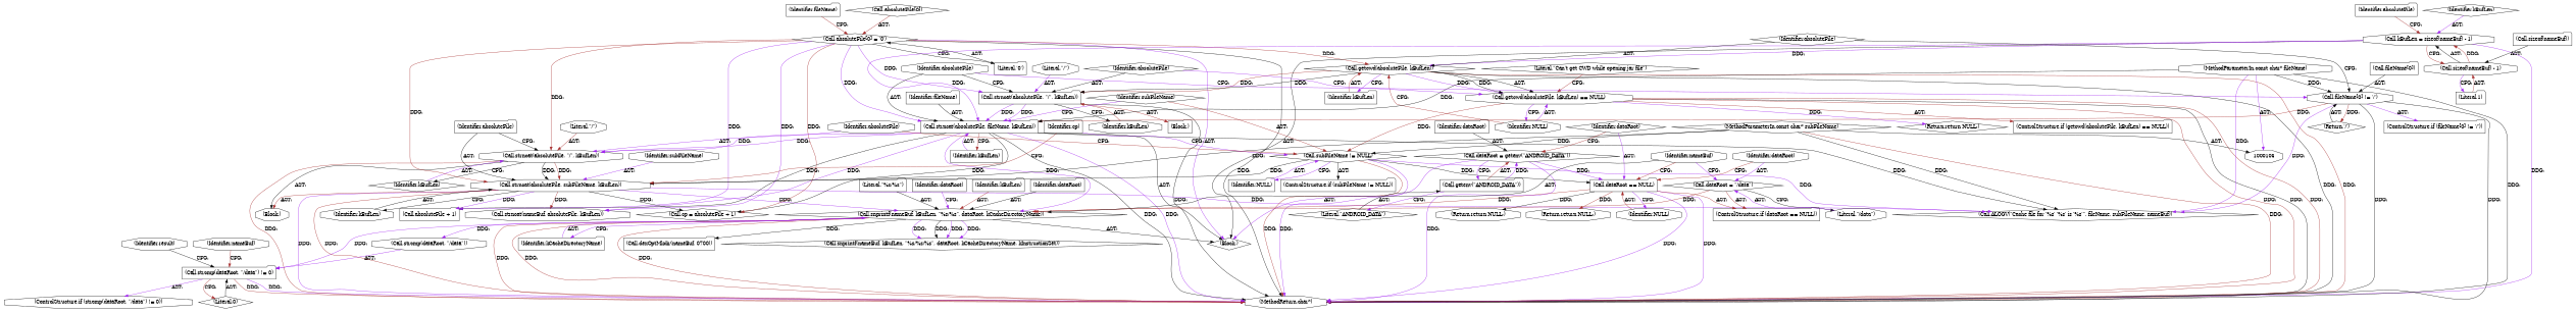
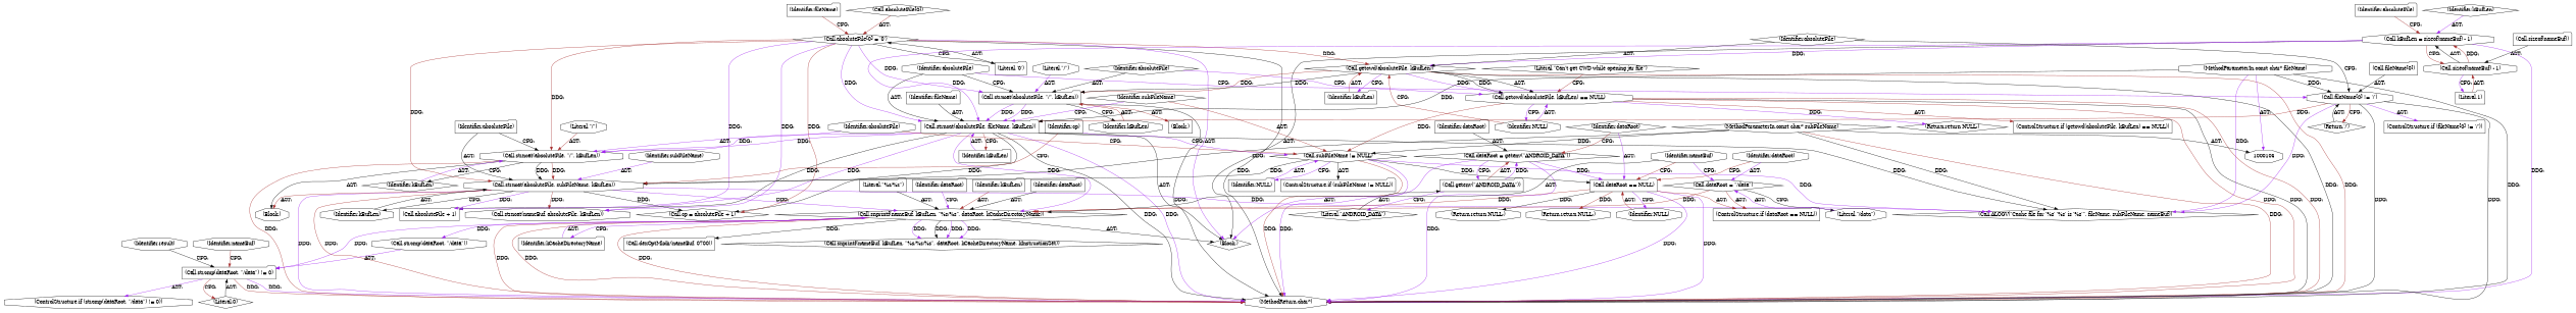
  digraph {
    node [shape=folder]
    edge [color=purple]
    n1 [label="(Call,strcmp(dataRoot, \"/data\") != 0)"]
    n2 [label="(ControlStructure,if (strcmp(dataRoot, \"/data\") != 0))" shape=octagon]
    n3 [label="(MethodReturn,char*)" shape=octagon]
    n4 [label="(Literal,0)" shape=diamond]
    n5 [label="(Call,snprintf(nameBuf, kBufLen, \"%s/%s\", dataRoot, kCacheDirectoryName))" shape=diamond]
    n6 [label="(Call,snprintf(nameBuf, kBufLen, \"%s/%s/%s\", dataRoot, kCacheDirectoryName, kInstructionSet))" shape=diamond]
    n7 [label="(Identifier,kCacheDirectoryName)"]
    n8 [label="(Block,)" shape=diamond]
    n9 [label="(Call,strcmp(dataRoot, \"/data\"))" shape=octagon]
    n10 [label="(Call,dexOptMkdir(nameBuf, 0700))"]
    n11 [label="(Call,strncat(absoluteFile, subFileName, kBufLen))" shape=octagon]
    n12 [label="(Call,ALOGV(\"Cache file for '%s' '%s' is '%s'\", fileName, subFileName, nameBuf))" shape=diamond]
    n13 [label="(Call,strncat(nameBuf, absoluteFile, kBufLen))" shape=octagon]
    n14 [label="(Identifier,kBufLen)" shape=octagon]
    n15 [label="(Block,)" shape=octagon]
    n16 [label="(Call,absoluteFile + 1)"]
    n17 [label="(Call,cp = absoluteFile + 1)" shape=diamond]
    n18 [label="(Call,strncat(absoluteFile, \"/\", kBufLen))" shape=octagon]
    n19 [label="(Identifier,kBufLen)" shape=diamond]
    n20 [label="(Call,strncat(absoluteFile, fileName, kBufLen))"]
    n21 [label="(Identifier,kBufLen)"]
    n22 [label="(Call,absoluteFile[0] = '\0')" shape=diamond]
    n23 [label="(Call,strncat(absoluteFile, \"/\", kBufLen))"]
    n24 [label="(Call,getcwd(absoluteFile, kBufLen))" shape=diamond]
    n25 [label="(Literal,'\0')"]
    n26 [label="(Block,)"]
    n27 [label="(Identifier,kBufLen)" shape=octagon]
    n28 [label="(Call,getcwd(absoluteFile, kBufLen) == NULL)" shape=octagon]
    n29 [label="(Identifier,kBufLen)"]
    n30 [label="(Call,subFileName != NULL)" shape=diamond]
    n31 [label="(Identifier,NULL)" shape=octagon]
    n32 [label="(Return,return NULL;)" shape=diamond]
    n33 [label="(ControlStructure,if (getcwd(absoluteFile, kBufLen) == NULL))"]
    n34 [label="(Call,kBufLen = sizeof(nameBuf) - 1)" shape=octagon]
    n35 [label="(Call,sizeof(nameBuf) - 1)" shape=octagon]
    n36 [label="(Literal,1)"]
    n37 [label="(Call,fileName[0] != '/')" shape=octagon]
    n38 [label="(Return,'/')" shape=diamond]
    n39 [label="(ControlStructure,if (fileName[0] != '/'))"]
    n40 [label="(MethodParameterIn,const char* fileName)" shape=octagon]
    1000106 [shape=octagon]
    n42 [label="(Call,dataRoot == NULL)"]
    n43 [label="(Identifier,NULL)"]
    n44 [label="(ControlStructure,if (subFileName != NULL))"]
    n45 [label="(Return,return NULL;)" shape=octagon]
    n46 [label="(Identifier,NULL)" shape=octagon]
    n47 [label="(ControlStructure,if (dataRoot == NULL))"]
    n48 [label="(Return,return NULL;)" shape=octagon]
    n49 [label="(MethodParameterIn,const char* subFileName)" shape=diamond]
    n50 [label="(Call,dataRoot = getenv(\"ANDROID_DATA\"))" shape=diamond]
    n51 [label="(Call,getenv(\"ANDROID_DATA\"))"]
    n52 [label="(Literal,\"ANDROID_DATA\")" shape=diamond]
    n53 [label="(Call,dataRoot = \"/data\")" shape=diamond]
    n54 [label="(Literal,\"/data\")" shape=octagon]
    n55 [label="(Identifier,fileName)"]
    n56 [label="(Identifier,absoluteFile)" shape=diamond]
    n57 [label="(Call,sizeof(nameBuf))"]
    n58 [label="(Identifier,absoluteFile)"]
    n59 [label="(Identifier,result)" shape=octagon]
    n60 [label="(Identifier,absoluteFile)"]
    n61 [label="(Identifier,cp)"]
    n62 [label="(Literal,\"Can't get CWD while opening jar file\")" shape=diamond]
    n63 [label="(Identifier,subFileName)" shape=octagon]
    n64 [label="(Call,fileName[0])"]
    n65 [label="(Identifier,absoluteFile)" shape=octagon]
    n66 [label="(Identifier,dataRoot)" shape=octagon]
    n67 [label="(Identifier,subFileName)" shape=diamond]
    n68 [label="(Identifier,dataRoot)" shape=diamond]
    n69 [label="(Identifier,nameBuf)" shape=octagon]
    n70 [label="(Identifier,nameBuf)" shape=octagon]
    n71 [label="(Identifier,dataRoot)"]
    n72 [label="(Identifier,fileName)"]
    n73 [label="(Identifier,dataRoot)"]
    n74 [label="(Call,absoluteFile[0])" shape=diamond]
    n75 [label="(Literal,\"%s/%s\")"]
    n76 [label="(Identifier,kBufLen)" shape=diamond]
    n77 [label="(Identifier,kBufLen)"]
    n78 [label="(Literal,\"/\")" shape=octagon]
    n79 [label="(Identifier,absoluteFile)" shape=diamond]
    n80 [label="(Identifier,dataRoot)"]
    n81 [label="(Literal,\"/\")" shape=octagon]
    n82 [label="(Identifier,absoluteFile)" shape=octagon]
    n1 -> n2 [label="AST: "]
    n1 -> n3 [color=brown label="DDG: "]
    n1 -> n3 [label="DDG: "]
    n1 -> n4 [color=brown label="CFG: "]
    n4 -> n1 [color=black label="AST: "]
    n5 -> n1 [label="DDG: "]
    n5 -> n3 [color=brown label="DDG: "]
    n5 -> n3 [color=brown label="DDG: "]
    n5 -> n3 [color=brown label="DDG: "]
    n5 -> n6 [label="DDG: "]
    n5 -> n6 [color=black label="DDG: "]
    n5 -> n6 [label="DDG: "]
    n5 -> n6 [label="DDG: "]
    n5 -> n7 [label="CFG: "]
    n5 -> n8 [color=black label="AST: "]
    n5 -> n9 [label="DDG: "]
    n5 -> n10 [color=black label="DDG: "]
    n7 -> n5 [label="AST: "]
    n9 -> n1 [label="AST: "]
    n11 -> n3 [label="DDG: "]
    n11 -> n3 [color=brown label="DDG: "]
    n11 -> n5 [label="DDG: "]
    n11 -> n12 [label="DDG: "]
    n11 -> n13 [color=brown label="DDG: "]
    n11 -> n14 [color=black label="CFG: "]
    n11 -> n15 [color=brown label="AST: "]
    n11 -> n16 [label="DDG: "]
    n11 -> n17 [color=black label="DDG: "]
    n14 -> n11 [color=black label="AST: "]
    n18 -> n3 [color=brown label="DDG: "]
    n18 -> n11 [color=black label="DDG: "]
    n18 -> n11 [color=brown label="DDG: "]
    n18 -> n15 [color=black label="AST: "]
    n18 -> n19 [color=black label="CFG: "]
    n19 -> n18 [label="AST: "]
    n20 -> n3 [color=black label="DDG: "]
    n20 -> n3 [label="DDG: "]
    n20 -> n5 [label="DDG: "]
    n20 -> n8 [color=black label="AST: "]
    n20 -> n12 [color=black label="DDG: "]
    n20 -> n13 [label="DDG: "]
    n20 -> n16 [color=black label="DDG: "]
    n20 -> n17 [color=black label="DDG: "]
    n20 -> n18 [label="DDG: "]
    n20 -> n18 [label="DDG: "]
    n20 -> n21 [color=brown label="CFG: "]
    n21 -> n20 [label="AST: "]
    n22 -> n3 [color=black label="DDG: "]
    n22 -> n8 [label="AST: "]
    n22 -> n11 [color=brown label="DDG: "]
    n22 -> n13 [label="DDG: "]
    n22 -> n16 [label="DDG: "]
    n22 -> n17 [color=brown label="DDG: "]
    n22 -> n18 [color=brown label="DDG: "]
    n22 -> n20 [label="DDG: "]
    n22 -> n23 [label="DDG: "]
    n22 -> n24 [color=brown label="DDG: "]
    n22 -> n25 [color=black label="CFG: "]
    n23 -> n3 [color=black label="DDG: "]
    n23 -> n20 [label="DDG: "]
    n23 -> n20 [label="DDG: "]
    n23 -> n26 [color=brown label="AST: "]
    n23 -> n27 [color=black label="CFG: "]
    n24 -> n3 [color=brown label="DDG: "]
    n24 -> n3 [color=black label="DDG: "]
    n24 -> n23 [color=brown label="DDG: "]
    n24 -> n23 [color=black label="DDG: "]
    n24 -> n28 [color=black label="AST: "]
    n24 -> n28 [label="DDG: "]
    n24 -> n28 [color=black label="DDG: "]
    n24 -> n29 [label="CFG: "]
    n25 -> n22 [color=black label="AST: "]
    n27 -> n23 [color=brown label="AST: "]
    n28 -> n3 [color=black label="DDG: "]
    n28 -> n3 [color=brown label="DDG: "]
    n28 -> n3 [color=brown label="DDG: "]
    n28 -> n30 [color=brown label="DDG: "]
    n28 -> n31 [label="CFG: "]
    n28 -> n32 [label="DDG: "]
    n28 -> n33 [color=brown label="AST: "]
    n29 -> n24 [color=brown label="AST: "]
    n30 -> n3 [color=brown label="DDG: "]
    n30 -> n3 [label="DDG: "]
    n30 -> n11 [color=black label="DDG: "]
    n30 -> n12 [label="DDG: "]
    n30 -> n42 [color=black label="DDG: "]
    n30 -> n43 [label="CFG: "]
    n30 -> n44 [color=black label="AST: "]
    n31 -> n24 [color=brown label="CFG: "]
    n31 -> n28 [label="AST: "]
    n34 -> n3 [label="DDG: "]
    n34 -> n8 [color=black label="AST: "]
    n34 -> n20 [label="DDG: "]
    n34 -> n24 [label="DDG: "]
    n34 -> n35 [color=brown label="CFG: "]
    n35 -> n34 [color=black label="AST: "]
    n35 -> n34 [color=brown label="DDG: "]
    n35 -> n36 [label="CFG: "]
    n36 -> n35 [color=brown label="AST: "]
    n37 -> n3 [color=black label="DDG: "]
    n37 -> n3 [color=black label="DDG: "]
    n37 -> n12 [label="DDG: "]
    n37 -> n20 [color=brown label="DDG: "]
-   n37 -> n38 [color=brown label="DDG: "]
+   n37 -> n38 [color=brown label="CFG: "]
    n37 -> n39 [label="AST: "]
    n38 -> n37 [color=black label="AST: "]
    n40 -> n3 [color=black label="DDG: "]
    n40 -> n12 [label="DDG: "]
    n40 -> n20 [color=black label="DDG: "]
    n40 -> n37 [color=black label="DDG: "]
    n40 -> 1000106 [label="AST: "]
    n42 -> n3 [label="DDG: "]
    n42 -> n3 [label="DDG: "]
    n42 -> n5 [color=brown label="DDG: "]
    n42 -> n45 [color=black label="DDG: "]
    n42 -> n46 [label="CFG: "]
    n42 -> n47 [color=brown label="AST: "]
    n42 -> n48 [color=brown label="DDG: "]
    n43 -> n30 [label="AST: "]
    n46 -> n42 [color=brown label="AST: "]
    n49 -> n3 [color=brown label="DDG: "]
    n49 -> n11 [color=black label="DDG: "]
    n49 -> n12 [color=black label="DDG: "]
    n49 -> n30 [color=black label="DDG: "]
    n49 -> 1000106 [color=black label="AST: "]
    n50 -> n3 [label="DDG: "]
    n50 -> n8 [label="AST: "]
    n50 -> n42 [label="DDG: "]
    n50 -> n51 [label="CFG: "]
    n51 -> n50 [color=brown label="AST: "]
    n51 -> n50 [label="DDG: "]
    n51 -> n52 [label="CFG: "]
    n52 -> n51 [color=black label="AST: "]
    n53 -> n5 [color=brown label="DDG: "]
    n53 -> n47 [color=brown label="AST: "]
    n53 -> n54 [color=black label="CFG: "]
    n54 -> n53 [label="AST: "]
    n55 -> n22 [color=brown label="CFG: "]
    n56 -> n23 [color=black label="AST: "]
    n56 -> n28 [label="CFG: "]
    n57 -> n35 [color=black label="AST: "]
    n58 -> n34 [color=brown label="CFG: "]
    n59 -> n1 [color=black label="CFG: "]
    n60 -> n11 [color=black label="AST: "]
    n60 -> n18 [color=black label="CFG: "]
    n61 -> n11 [color=brown label="CFG: "]
    n61 -> n30 [label="CFG: "]
    n62 -> n28 [color=brown label="CFG: "]
    n63 -> n11 [label="AST: "]
    n64 -> n37 [color=black label="AST: "]
    n65 -> n20 [color=black label="AST: "]
    n65 -> n23 [color=black label="CFG: "]
    n65 -> n37 [label="CFG: "]
    n66 -> n42 [color=brown label="CFG: "]
    n66 -> n53 [label="AST: "]
    n67 -> n20 [label="CFG: "]
    n67 -> n30 [color=brown label="AST: "]
    n68 -> n42 [label="AST: "]
    n68 -> n50 [color=brown label="CFG: "]
    n69 -> n5 [color=black label="AST: "]
    n69 -> n42 [color=brown label="CFG: "]
    n69 -> n53 [label="CFG: "]
    n70 -> n1 [color=brown label="CFG: "]
    n71 -> n5 [color=black label="AST: "]
    n72 -> n20 [color=black label="AST: "]
    n73 -> n50 [color=black label="AST: "]
    n74 -> n22 [color=brown label="AST: "]
    n75 -> n5 [color=black label="AST: "]
    n76 -> n34 [label="AST: "]
    n77 -> n5 [color=brown label="AST: "]
    n78 -> n18 [color=brown label="AST: "]
    n79 -> n24 [color=black label="AST: "]
    n79 -> n37 [color=black label="CFG: "]
    n80 -> n5 [label="CFG: "]
    n81 -> n23 [label="AST: "]
    n82 -> n18 [label="AST: "]
    n82 -> n30 [color=brown label="CFG: "]
  }
